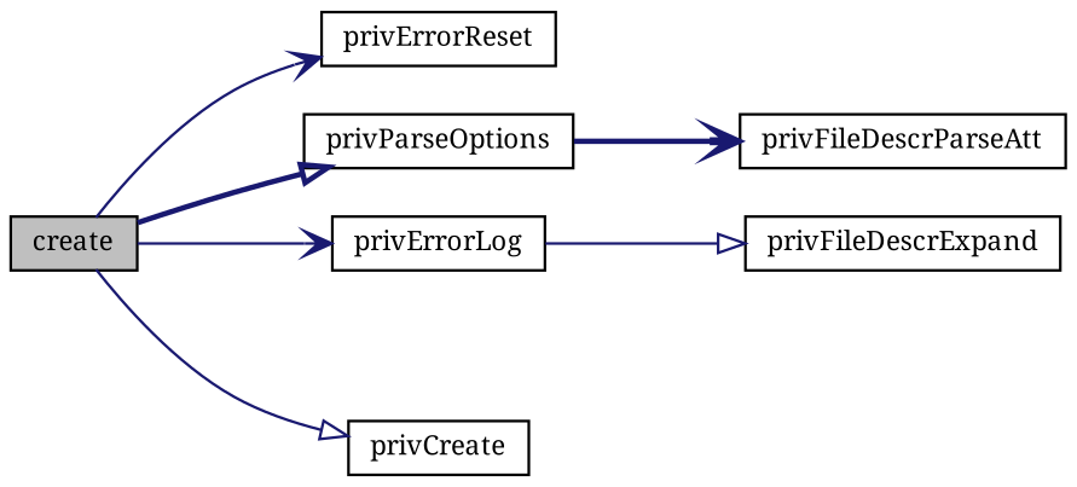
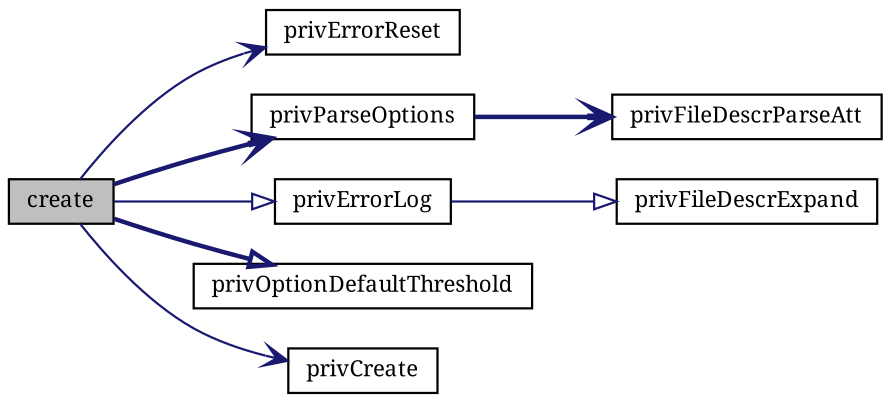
  digraph {
    fontname="Noto Serif"
    rankdir=LR
    node [color=black fillcolor=white fontname="Noto Serif" fontsize=10 shape=record style=filled]
    edge [arrowhead=vee color=midnightblue fontname="Noto Serif" fontsize=10 labelfontname=Helvetica labelfontsize=10 style=solid]
    n1 [fillcolor=grey75 fontcolor=black height=0.2 label=create width=0.4]
    n2 [height=0.2 label=privErrorReset width=0.4]
    n3 [height=0.2 label=privParseOptions width=0.4]
    n4 [height=0.2 label=privErrorLog width=0.4]
+   n5 [height=0.2 label=privOptionDefaultThreshold width=0.4]
    n6 [height=0.2 label=privCreate width=0.4]
    n7 [height=0.2 label=privFileDescrParseAtt width=0.4]
    n8 [height=0.2 label=privFileDescrExpand width=0.4]
    n1 -> n2
-   n1 -> n3 [arrowhead=onormal style=bold]
-   n1 -> n4
-   n1 -> n6 [arrowhead=onormal]
+   n1 -> n3 [style=bold]
+   n1 -> n4 [arrowhead=onormal]
+   n1 -> n5 [arrowhead=onormal style=bold]
+   n1 -> n6
    n3 -> n7 [style=bold]
    n4 -> n8 [arrowhead=onormal]
  }
